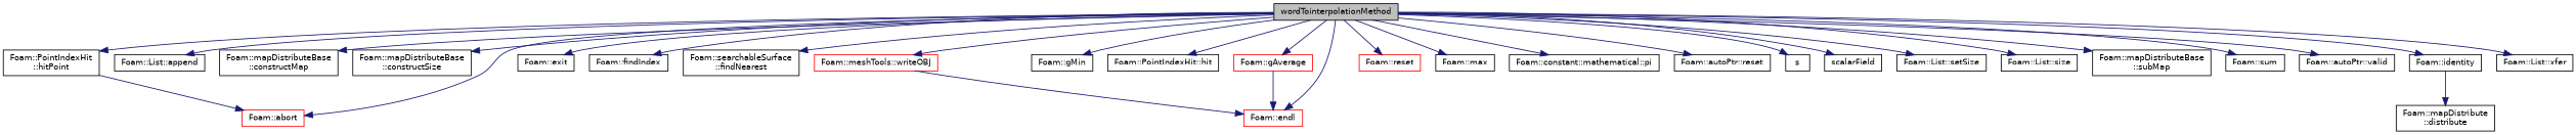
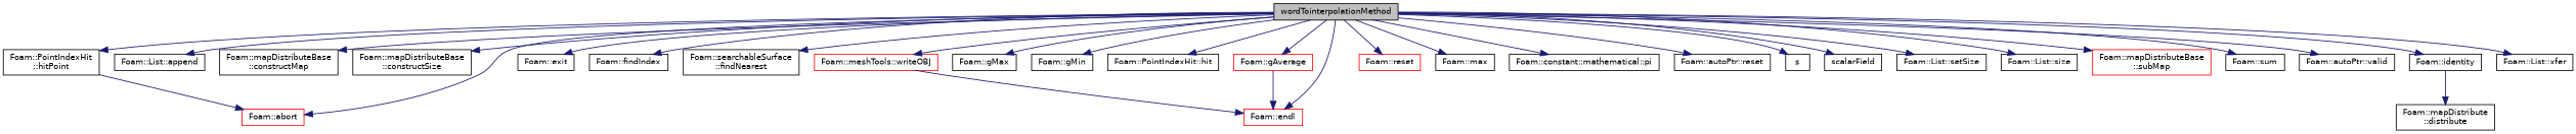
  digraph {
    rankdir=TB
    node [color=black fontname=Helvetica fontsize=10 shape=record]
    edge [color=midnightblue fontname=Helvetica fontsize=10 labelfontname=Helvetica labelfontsize=10 style=solid]
    n1 [fillcolor=grey75 fontcolor=black height=0.2 label=wordTointerpolationMethod style=filled width=0.4]
    n2 [color=red height=0.2 label="Foam::abort" width=0.4]
    n3 [height=0.2 label="Foam::List::append" width=0.4]
    n4 [height=0.2 label="Foam::mapDistributeBase\l::constructMap" width=0.4]
    n5 [height=0.2 label="Foam::mapDistributeBase\l::constructSize" width=0.4]
    n6 [color=red height=0.2 label="Foam::endl" width=0.4]
    n7 [height=0.2 label="Foam::exit" width=0.4]
    n8 [height=0.2 label="Foam::findIndex" width=0.4]
    n9 [height=0.2 label="Foam::searchableSurface\l::findNearest" width=0.4]
    n10 [color=red height=0.2 label="Foam::gAverage" width=0.4]
+   n11 [height=0.2 label="Foam::gMax" width=0.4]
    n12 [height=0.2 label="Foam::gMin" width=0.4]
    n13 [height=0.2 label="Foam::PointIndexHit::hit" width=0.4]
    n14 [height=0.2 label="Foam::PointIndexHit\l::hitPoint" width=0.4]
    n15 [height=0.2 label="Foam::identity" width=0.4]
    n16 [color=red height=0.2 label="Foam::reset" width=0.4]
    n17 [height=0.2 label="Foam::max" width=0.4]
    n18 [height=0.2 label="Foam::constant::mathematical::pi" width=0.4]
    n19 [height=0.2 label="Foam::autoPtr::reset" width=0.4]
    n20 [height=0.2 label=s width=0.4]
    n21 [height=0.2 label=scalarField width=0.4]
    n22 [height=0.2 label="Foam::List::setSize" width=0.4]
    n23 [height=0.2 label="Foam::List::size" width=0.4]
-   n24 [height=0.2 label="Foam::mapDistributeBase\l::subMap" width=0.4]
+   n24 [color=red height=0.2 label="Foam::mapDistributeBase\l::subMap" width=0.4]
    n25 [height=0.2 label="Foam::sum" width=0.4]
    n26 [height=0.2 label="Foam::autoPtr::valid" width=0.4]
    n27 [color=red height=0.2 label="Foam::meshTools::writeOBJ" width=0.4]
    n28 [height=0.2 label="Foam::List::xfer" width=0.4]
    n29 [height=0.2 label="Foam::mapDistribute\l::distribute" width=0.4]
    n1 -> n2
    n1 -> n3
    n1 -> n4
    n1 -> n5
    n1 -> n6
    n1 -> n7
    n1 -> n8
    n1 -> n9
    n1 -> n10
+   n1 -> n11
    n1 -> n12
    n1 -> n13
    n1 -> n14
    n1 -> n15
    n1 -> n16
    n1 -> n17
    n1 -> n18
    n1 -> n19
    n1 -> n20
    n1 -> n21
    n1 -> n22
    n1 -> n23
    n1 -> n24
    n1 -> n25
    n1 -> n26
    n1 -> n27
    n1 -> n28
    n10 -> n6
    n14 -> n2
    n15 -> n29
    n27 -> n6
  }
